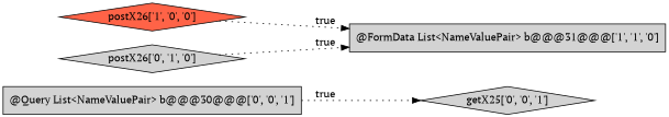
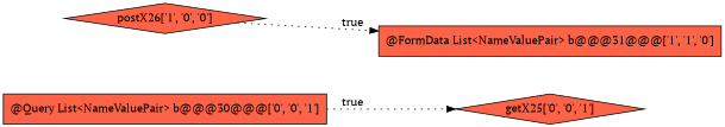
  digraph {
    fontname="PT Serif"
    rankdir=LR
    node [fillcolor=tomato fontname="PT Serif" shape=diamond style=filled]
    edge [fontname="PT Serif" style=dotted]
-   n1 [fillcolor=lightgray label="getX25['0', '0', '1']"]
-   n2 [fillcolor=lightgray label="@Query List<NameValuePair> b@@@30@@@['0', '0', '1']" shape=box]
+   n1 [label="getX25['0', '0', '1']"]
+   n2 [label="@Query List<NameValuePair> b@@@30@@@['0', '0', '1']" shape=box]
    n3 [label="postX26['1', '0', '0']"]
-   n4 [fillcolor=lightgray label="@FormData List<NameValuePair> b@@@31@@@['1', '1', '0']" shape=box]
-   n5 [fillcolor=lightgray label="postX26['0', '1', '0']"]
+   n4 [label="@FormData List<NameValuePair> b@@@31@@@['1', '1', '0']" shape=box]
    n2 -> n1 [label=true]
    n3 -> n4 [label=true]
-   n5 -> n4 [label=true]
  }
